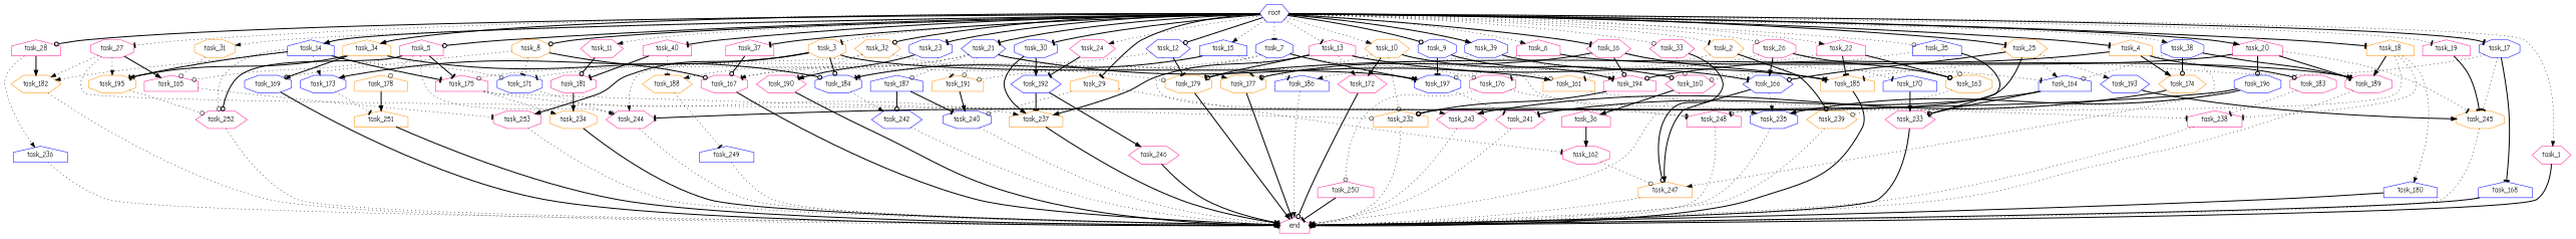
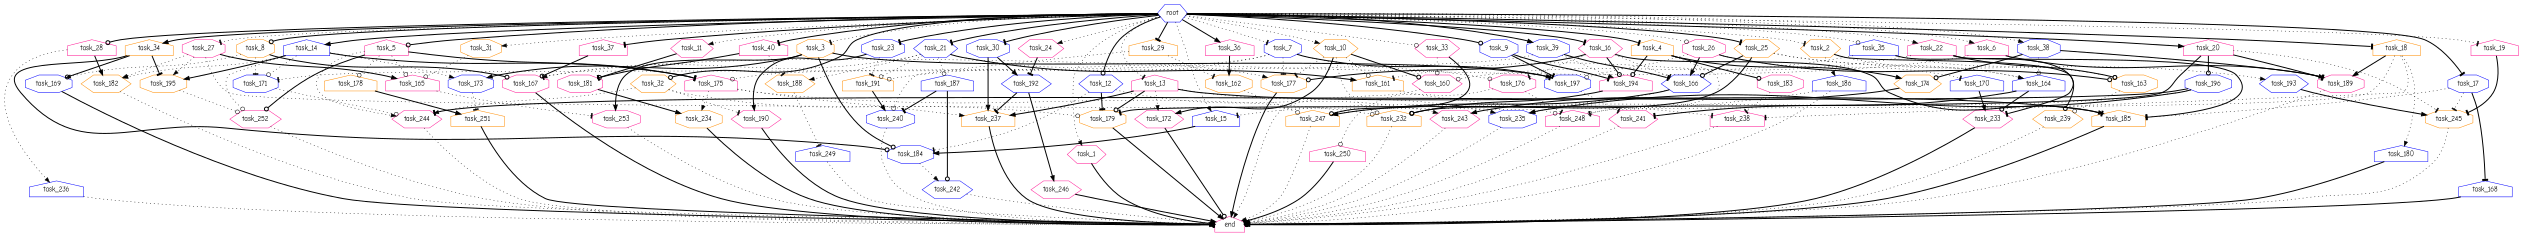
  digraph {
    fontname="Comic Neue"
    node [color=deeppink fontname="Comic Neue" shape=house]
    edge [arrowhead=normal fontname="Comic Neue" style=dotted]
    root [color=blue shape=hexagon]
    task_11 [shape=hexagon]
    task_2 [color=darkorange shape=hexagon]
    task_21 [color=blue shape=hexagon]
    task_23 [color=blue shape=octagon]
    task_35 [color=blue]
    task_33 [shape=hexagon]
    task_14 [color=blue]
    task_3 [color=darkorange shape=octagon]
    task_28
    task_22
    task_5
    task_30 [color=blue shape=octagon]
    task_9 [color=blue shape=octagon]
    task_27 [shape=octagon]
    task_20
    task_37
    task_40
    task_8 [color=darkorange shape=octagon]
    task_15 [color=blue]
    task_24 [shape=hexagon]
    task_31 [color=darkorange shape=octagon]
    task_12 [color=blue shape=hexagon]
    task_32 [color=darkorange shape=hexagon]
    task_10 [color=darkorange shape=hexagon]
    task_29 [color=darkorange]
    task_1 [shape=hexagon]
    task_34 [color=darkorange]
    task_4 [color=darkorange]
    task_13
    task_36
    task_16 [shape=hexagon]
    task_39 [color=blue shape=octagon]
    task_18 [color=darkorange]
    task_26 [shape=octagon]
    task_25 [color=darkorange shape=hexagon]
    task_19
    task_38 [color=blue shape=octagon]
    task_17 [color=blue shape=octagon]
    task_6
    task_7 [color=blue shape=octagon]
    task_181 [shape=octagon]
    task_239 [color=darkorange shape=hexagon]
    task_164 [color=blue]
    task_186 [color=blue]
    task_167 [shape=octagon]
    task_187 [color=blue]
    task_188 [color=darkorange shape=hexagon]
    task_191 [color=darkorange]
    task_177 [color=darkorange shape=octagon]
    task_161 [color=darkorange]
    task_190 [shape=hexagon]
    task_233 [shape=hexagon]
    task_160 [shape=hexagon]
    task_163 [color=darkorange shape=octagon]
    task_247 [color=darkorange]
    task_182 [color=darkorange shape=hexagon]
    task_173 [color=blue shape=octagon]
    task_195 [color=darkorange shape=octagon]
    task_175
    task_252 [shape=hexagon]
    task_171 [color=blue shape=octagon]
    task_197 [color=blue shape=octagon]
    task_253 [shape=octagon]
    task_184 [color=blue shape=octagon]
    task_236 [color=blue]
    task_185 [color=darkorange]
    task_178 [color=darkorange]
    task_244 [shape=hexagon]
    task_165
    task_192 [color=blue shape=hexagon]
    task_237 [color=darkorange]
    task_194
    task_248
    task_196 [color=blue shape=octagon]
    task_179 [color=darkorange shape=octagon]
    task_245 [color=darkorange shape=octagon]
    task_189 [shape=octagon]
    task_169 [color=blue shape=octagon]
    task_243 [shape=hexagon]
    task_232 [color=darkorange]
    task_172 [shape=hexagon]
-   task_162 [shape=octagon]
+   task_162 [color=darkorange shape=octagon]
    task_240 [color=blue shape=octagon]
    end
    task_183 [shape=octagon]
    task_174 [color=darkorange shape=hexagon]
    task_235 [color=blue shape=octagon]
    task_176 [shape=octagon]
    task_166 [color=blue shape=hexagon]
    task_238
    task_180 [color=blue]
    task_170 [color=blue]
    task_193 [color=blue shape=hexagon]
    task_168 [color=blue]
    task_234 [color=darkorange shape=octagon]
    task_241 [shape=hexagon]
    task_242 [color=blue shape=hexagon]
    task_249 [color=blue]
    task_250
    task_251 [color=darkorange]
    task_246 [shape=hexagon]
    root -> task_11
    root -> task_2 [arrowhead=tee]
    root -> task_21 [arrowhead=tee style=bold]
    root -> task_23 [arrowhead=tee style=bold]
    root -> task_35 [arrowhead=odot]
    root -> task_33 [arrowhead=odot]
    root -> task_14 [style=bold]
    root -> task_3 [arrowhead=tee]
    root -> task_28 [arrowhead=odot style=bold]
    root -> task_22
    root -> task_5 [arrowhead=odot style=bold]
    root -> task_30 [arrowhead=tee style=bold]
    root -> task_9 [arrowhead=odot style=bold]
    root -> task_27 [arrowhead=tee]
    root -> task_20 [style=bold]
    root -> task_37 [arrowhead=tee style=bold]
    root -> task_40 [arrowhead=tee style=bold]
    root -> task_8 [arrowhead=odot style=bold]
    root -> task_15
    root -> task_24
    root -> task_31
    root -> task_12 [arrowhead=odot style=bold]
    root -> task_32 [arrowhead=odot style=bold]
    root -> task_10
    root -> task_29 [arrowhead=tee style=bold]
    root -> task_1
    root -> task_34 [style=bold]
    root -> task_4 [arrowhead=tee style=bold]
    root -> task_13 [arrowhead=tee]
-   task_160 -> task_36 [style=bold]
+   root -> task_36 [style=bold]
    root -> task_16 [arrowhead=tee style=bold]
    root -> task_39 [style=bold]
    root -> task_18 [arrowhead=tee style=bold]
    root -> task_26 [arrowhead=odot]
    root -> task_25 [arrowhead=tee style=bold]
    root -> task_19 [arrowhead=tee]
    root -> task_38
    root -> task_17 [arrowhead=tee style=bold]
    root -> task_6
    root -> task_7 [arrowhead=tee]
    task_11 -> task_181 [arrowhead=odot style=bold]
    task_2 -> task_239 [arrowhead=odot style=bold]
-   task_2 -> task_164 [arrowhead=tee]
+   task_2 -> task_164
    task_2 -> task_186
    task_21 -> task_167 [arrowhead=tee]
    task_21 -> task_187 [arrowhead=odot]
    task_21 -> task_188
    task_21 -> task_191 [arrowhead=odot]
    task_21 -> task_177
    task_21 -> task_161 [style=bold]
    task_23 -> task_191 [arrowhead=tee]
    task_23 -> task_190 [style=bold]
    task_35 -> task_233 [arrowhead=tee style=bold]
    task_35 -> task_160 [arrowhead=odot]
    task_35 -> task_163 [arrowhead=odot]
    task_33 -> task_160 [arrowhead=odot]
    task_33 -> task_247 [arrowhead=odot style=bold]
    task_14 -> task_182
    task_14 -> task_173
    task_14 -> task_195 [style=bold]
    task_14 -> task_175 [arrowhead=tee style=bold]
    task_14 -> task_252 [arrowhead=odot]
    task_14 -> task_171 [arrowhead=odot]
    task_3 -> task_173 [style=bold]
    task_3 -> task_197 [style=bold]
    task_3 -> task_253 [style=bold]
    task_3 -> task_184 [arrowhead=odot style=bold]
    task_28 -> task_182 [style=bold]
    task_28 -> task_236
    task_22 -> task_161 [arrowhead=tee]
    task_22 -> task_163 [arrowhead=odot style=bold]
    task_22 -> task_185 [arrowhead=tee style=bold]
    task_5 -> task_175 [arrowhead=tee style=bold]
    task_5 -> task_252 [arrowhead=odot style=bold]
    task_5 -> task_178 [arrowhead=odot]
    task_5 -> task_244
    task_5 -> task_165 [arrowhead=odot]
    task_30 -> task_192 [style=bold]
    task_30 -> task_237 [style=bold]
    task_9 -> task_197 [arrowhead=tee style=bold]
    task_9 -> task_194 [arrowhead=tee style=bold]
    task_27 -> task_182
    task_27 -> task_195
    task_27 -> task_165 [style=bold]
    task_27 -> task_248 [arrowhead=odot]
    task_20 -> task_196 [arrowhead=odot style=bold]
    task_20 -> task_179 [arrowhead=tee style=bold]
    task_20 -> task_245 [arrowhead=tee]
    task_20 -> task_189 [arrowhead=tee style=bold]
    task_37 -> task_167 [arrowhead=odot style=bold]
    task_40 -> task_181 [arrowhead=tee style=bold]
    task_40 -> task_188 [arrowhead=tee]
    task_8 -> task_167 [arrowhead=odot style=bold]
    task_8 -> task_171 [arrowhead=tee]
    task_8 -> task_169
-   task_15 -> task_186 [arrowhead=tee]
+   task_186 -> task_15 [arrowhead=tee]
    task_15 -> task_184 [style=bold]
    task_24 -> task_192 [arrowhead=tee style=bold]
    task_31 -> task_165 [arrowhead=odot]
    task_12 -> task_184 [arrowhead=tee]
    task_12 -> task_179 [arrowhead=tee style=bold]
    task_12 -> task_243
    task_32 -> task_190 [arrowhead=tee]
    task_32 -> task_244
    task_32 -> task_179 [arrowhead=odot]
    task_10 -> task_177 [arrowhead=tee]
    task_10 -> task_161 [arrowhead=odot]
    task_10 -> task_160 [arrowhead=odot style=bold]
    task_10 -> task_232 [arrowhead=odot]
    task_10 -> task_172 [style=bold]
    task_29 -> task_162 [arrowhead=tee]
    task_29 -> task_240 [arrowhead=odot]
    task_1 -> end [arrowhead=tee style=bold]
    task_34 -> task_195 [arrowhead=tee style=bold]
    task_34 -> task_184 [arrowhead=odot style=bold]
    task_34 -> task_169 [arrowhead=odot style=bold]
    task_4 -> task_194 [arrowhead=odot style=bold]
    task_4 -> task_248 [arrowhead=tee]
    task_4 -> task_183 [arrowhead=odot style=bold]
    task_4 -> task_174 [style=bold]
    task_13 -> task_185 [style=bold]
    task_13 -> task_237 [style=bold]
    task_13 -> task_179 [arrowhead=odot style=bold]
    task_13 -> task_172
    task_13 -> task_235
    task_36 -> task_162 [style=bold]
    task_16 -> task_177 [arrowhead=odot style=bold]
    task_16 -> task_185 [arrowhead=tee style=bold]
    task_16 -> task_194 [arrowhead=odot style=bold]
    task_16 -> task_176 [arrowhead=tee]
    task_16 -> task_166 [arrowhead=tee]
    task_39 -> task_171 [arrowhead=tee]
    task_39 -> task_194
    task_39 -> task_166 [arrowhead=tee style=bold]
    task_18 -> task_248 [arrowhead=odot]
    task_18 -> task_189 [style=bold]
    task_18 -> task_238 [arrowhead=tee]
    task_18 -> task_180
    task_26 -> task_163 [arrowhead=odot style=bold]
    task_26 -> task_197 [arrowhead=odot]
    task_26 -> task_166 [style=bold]
    task_26 -> task_170 [arrowhead=tee]
    task_25 -> task_164
    task_25 -> task_232 [arrowhead=odot style=bold]
    task_25 -> task_166 [arrowhead=odot style=bold]
    task_25 -> task_193
    task_19 -> task_245 [arrowhead=tee style=bold]
    task_38 -> task_164 [arrowhead=odot]
    task_38 -> task_189 [arrowhead=tee style=bold]
    task_38 -> task_174 [arrowhead=odot style=bold]
    task_17 -> task_185 [arrowhead=tee]
    task_17 -> task_245 [arrowhead=tee]
    task_17 -> task_168 [arrowhead=tee style=bold]
    task_6 -> task_167
    task_6 -> task_189 [style=bold]
    task_7 -> task_191 [arrowhead=odot]
    task_7 -> task_177 [arrowhead=tee]
    task_7 -> task_175 [arrowhead=odot]
    task_7 -> task_197 [arrowhead=tee style=bold]
    task_7 -> task_176 [arrowhead=odot]
    task_181 -> task_234 [style=bold]
    task_239 -> end
    task_164 -> task_233 [arrowhead=odot style=bold]
    task_164 -> task_241 [arrowhead=tee style=bold]
    task_186 -> end
    task_167 -> end [arrowhead=tee style=bold]
    task_187 -> task_240 [arrowhead=tee style=bold]
    task_187 -> task_242 [arrowhead=odot style=bold]
    task_188 -> task_249 [arrowhead=tee]
    task_191 -> task_240 [style=bold]
    task_177 -> end [style=bold]
    task_161 -> task_238 [arrowhead=tee]
    task_190 -> end [arrowhead=tee style=bold]
    task_233 -> end [arrowhead=odot style=bold]
    task_160 -> end
    task_163 -> task_239 [arrowhead=odot]
    task_247 -> end
    task_182 -> end
    task_173 -> task_251 [arrowhead=tee]
    task_195 -> task_252 [arrowhead=odot]
    task_175 -> task_237
    task_175 -> task_232 [arrowhead=odot]
    task_175 -> task_234
    task_252 -> end [arrowhead=odot]
    task_171 -> task_244 [arrowhead=odot]
    task_197 -> task_241 [arrowhead=tee]
    task_253 -> end [arrowhead=tee]
    task_184 -> task_242
    task_236 -> end [arrowhead=tee]
    task_185 -> end [arrowhead=odot style=bold]
    task_178 -> task_251 [style=bold]
    task_244 -> end
    task_165 -> task_253 [arrowhead=tee]
    task_192 -> task_237 [arrowhead=tee style=bold]
    task_192 -> task_246 [style=bold]
    task_237 -> end [arrowhead=tee style=bold]
    task_194 -> task_232 [arrowhead=odot style=bold]
    task_248 -> end
    task_196 -> task_247
    task_196 -> task_244 [arrowhead=tee style=bold]
    task_196 -> task_235 [style=bold]
    task_179 -> end [style=bold]
    task_245 -> end [arrowhead=odot]
    task_189 -> end [arrowhead=odot]
    task_169 -> end [arrowhead=odot style=bold]
    task_243 -> end [arrowhead=tee]
    task_232 -> end
    task_172 -> end [arrowhead=odot style=bold]
    task_162 -> task_247 [arrowhead=odot]
    task_240 -> end [arrowhead=tee]
    task_183 -> task_238 [arrowhead=tee]
    task_174 -> task_243 [style=bold]
    task_235 -> end [arrowhead=odot]
    task_176 -> task_248 [arrowhead=tee]
    task_176 -> task_250 [arrowhead=odot]
    task_166 -> task_247 [style=bold]
    task_166 -> task_235
    task_238 -> end [arrowhead=tee]
    task_180 -> end [style=bold]
    task_170 -> task_233 [style=bold]
    task_193 -> task_245 [style=bold]
    task_168 -> end [style=bold]
    task_234 -> end [style=bold]
    task_241 -> end
    task_242 -> end [arrowhead=odot]
    task_249 -> end
    task_250 -> end [arrowhead=tee style=bold]
    task_251 -> end [arrowhead=odot style=bold]
    task_246 -> end [style=bold]
  }
